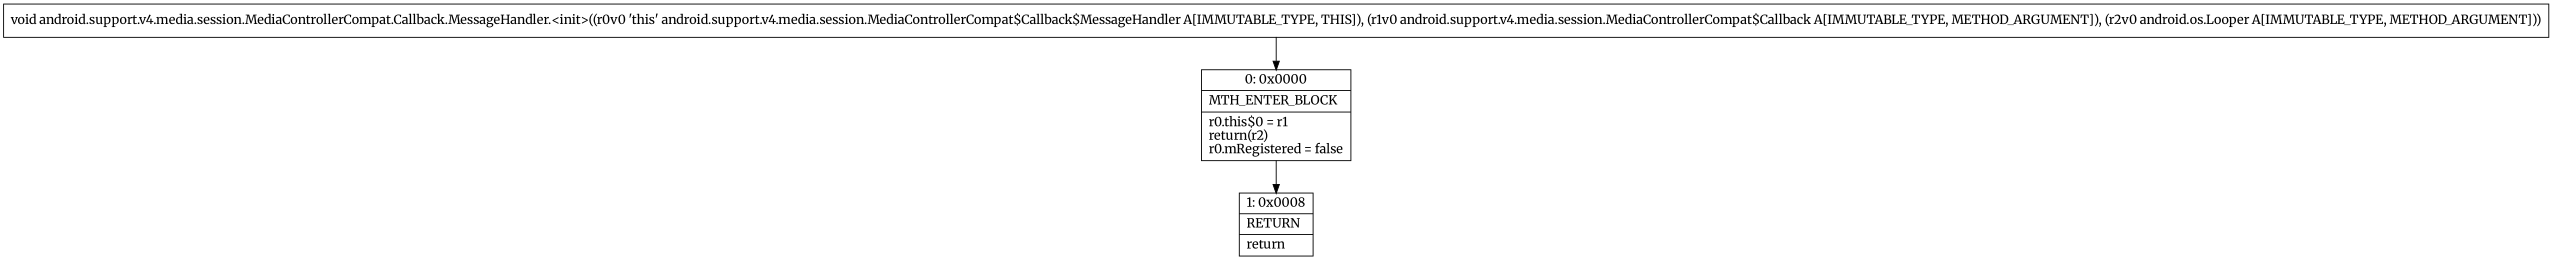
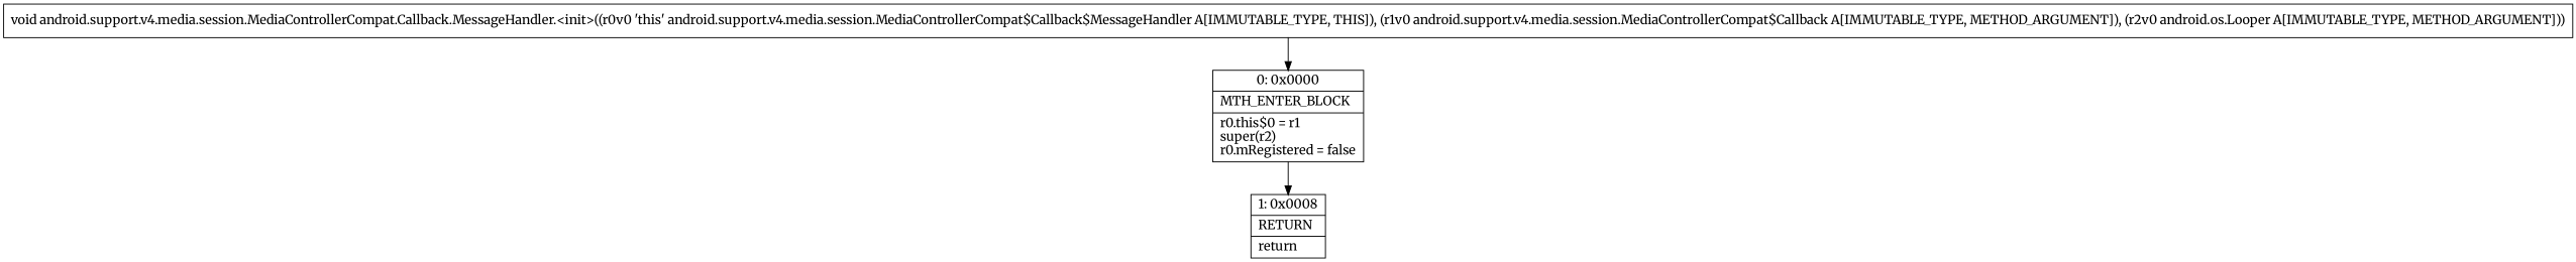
  digraph {
    fontname=Merriweather
    node [shape=record fontname=Merriweather]
    edge [fontname=Merriweather]
-   n1 [label="{0\:\ 0x0000|MTH_ENTER_BLOCK\l|r0.this$0 = r1\lreturn(r2)\lr0.mRegistered = false\l}"]
+   n1 [label="{0\:\ 0x0000|MTH_ENTER_BLOCK\l|r0.this$0 = r1\lsuper(r2)\lr0.mRegistered = false\l}"]
    n2 [label="{1\:\ 0x0008|RETURN\l|return\l}"]
    n3 [label="{void android.support.v4.media.session.MediaControllerCompat.Callback.MessageHandler.\<init\>((r0v0 'this' android.support.v4.media.session.MediaControllerCompat$Callback$MessageHandler A[IMMUTABLE_TYPE, THIS]), (r1v0 android.support.v4.media.session.MediaControllerCompat$Callback A[IMMUTABLE_TYPE, METHOD_ARGUMENT]), (r2v0 android.os.Looper A[IMMUTABLE_TYPE, METHOD_ARGUMENT])) }"]
    n1 -> n2
    n3 -> n1
  }
